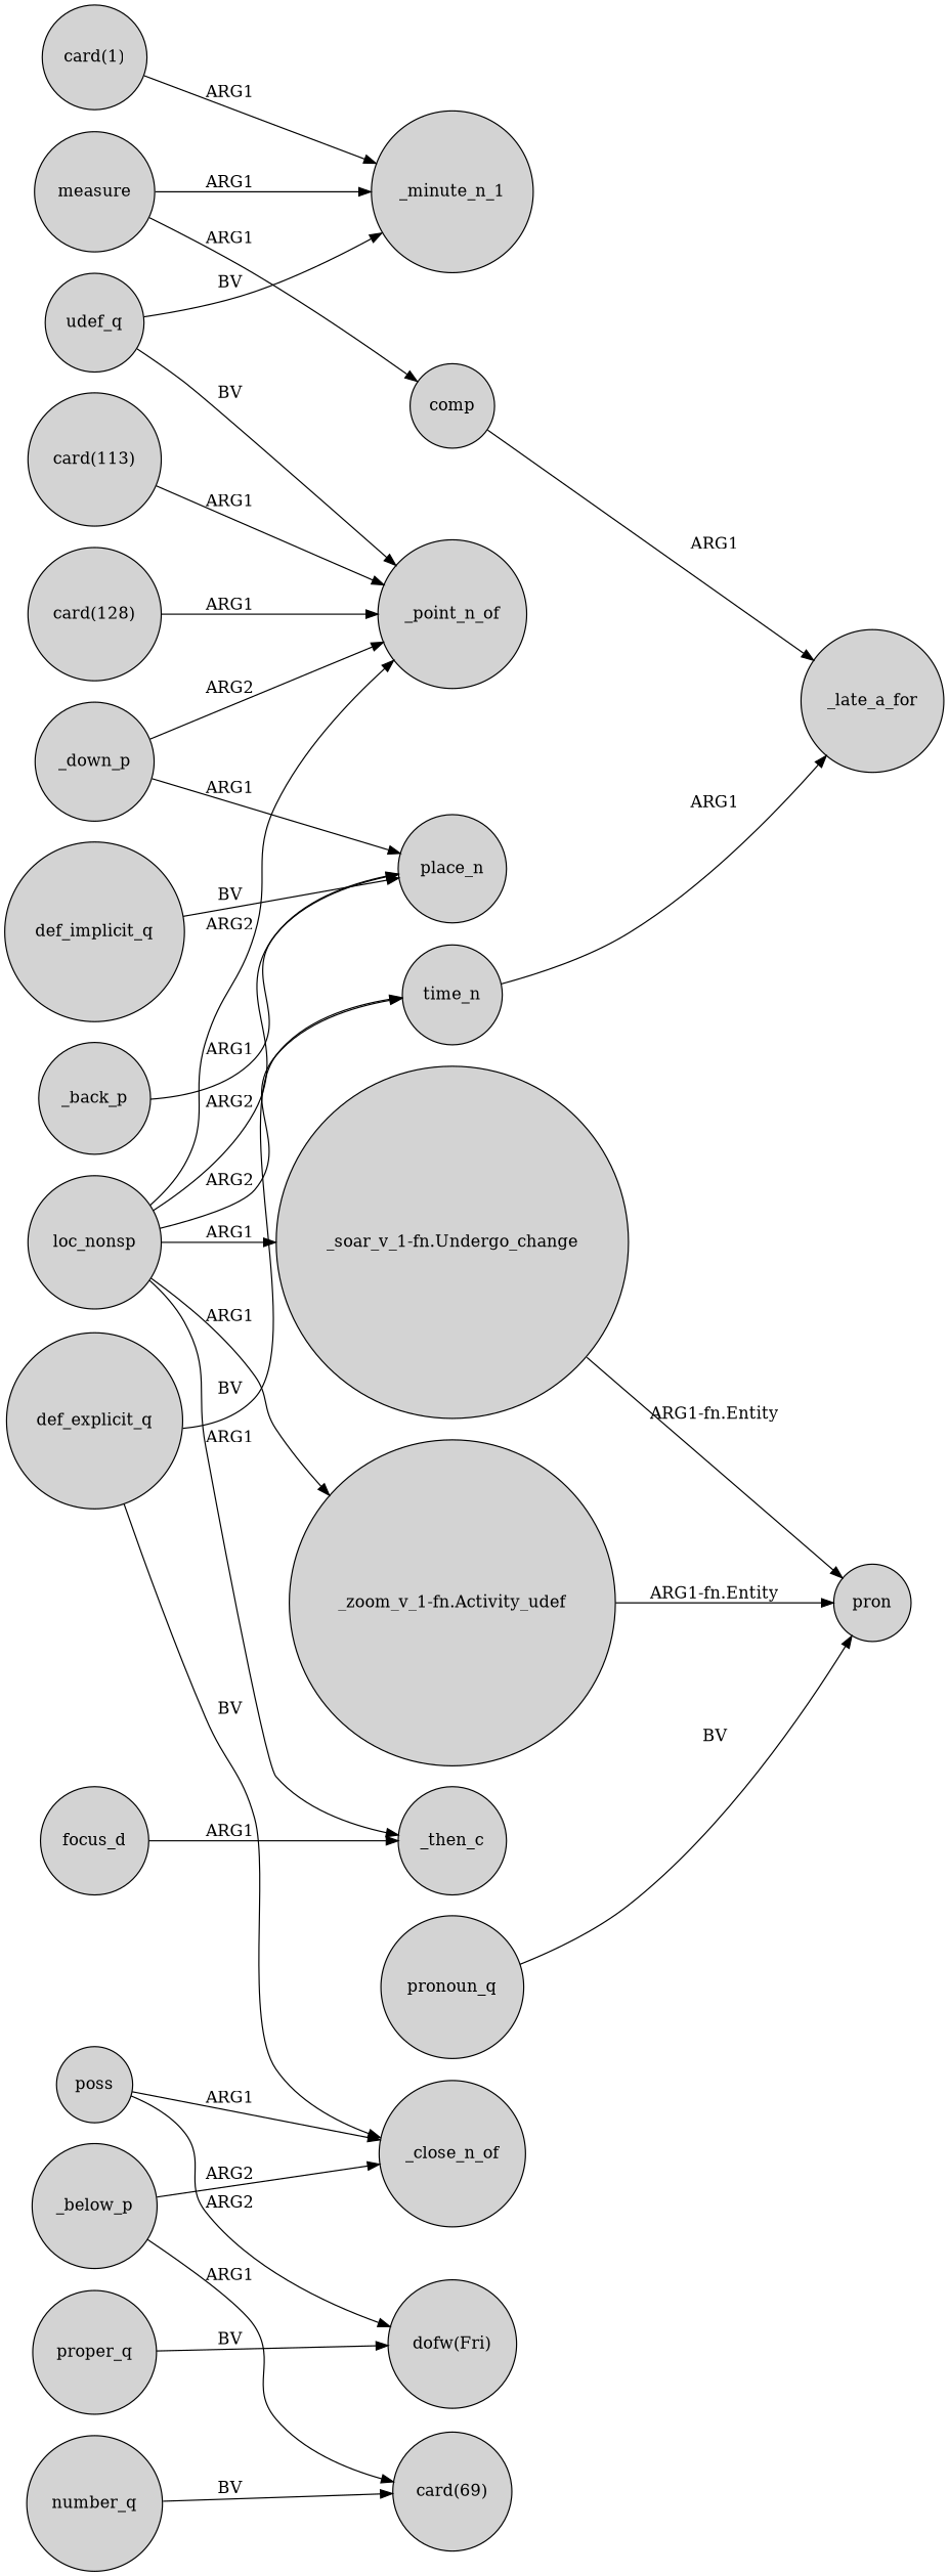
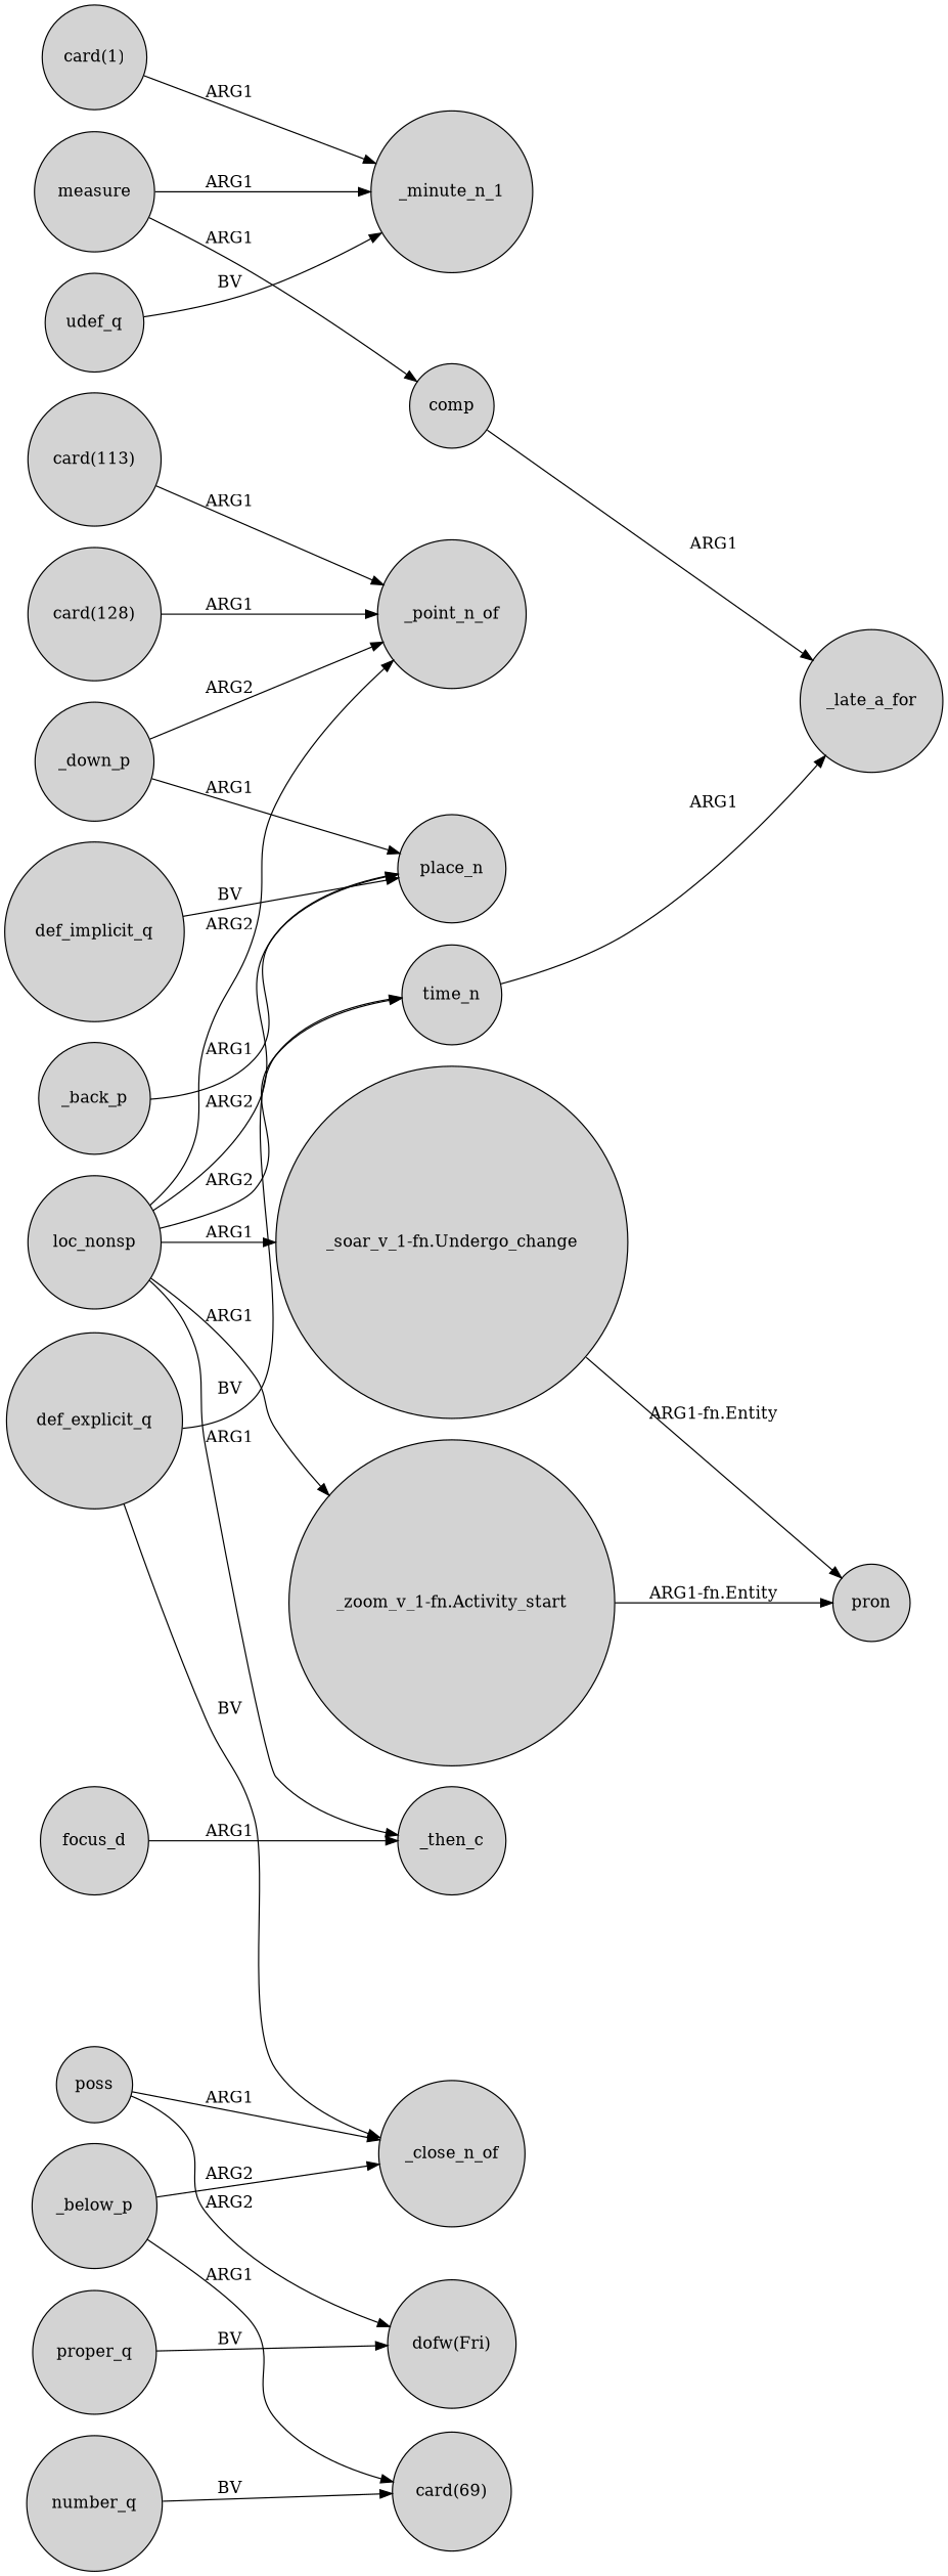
  digraph {
    rankdir=LR
    node [shape=circle style=filled]
    udef_q
    _minute_n_1
    _point_n_of
    proper_q
    "dofw(Fri)"
    def_implicit_q
    place_n
    loc_nonsp
    _then_c
    time_n
    "_soar_v_1-fn.Undergo_change"
-   "_zoom_v_1-fn.Activity_start" [label="_zoom_v_1-fn.Activity_udef"]
+   "_zoom_v_1-fn.Activity_start"
    _late_a_for
    pron
    "card(1)"
    _down_p
    poss
    _close_n_of
    _below_p
    "card(69)"
    focus_d
-   pronoun_q
    _back_p
    comp
    "card(128)"
    measure
    def_explicit_q
    "card(113)"
    number_q
    udef_q -> _minute_n_1 [label=BV]
-   udef_q -> _point_n_of [label=BV]
    proper_q -> "dofw(Fri)" [label=BV]
    def_implicit_q -> place_n [label=BV]
    loc_nonsp -> _point_n_of [label=ARG2]
    loc_nonsp -> place_n [label=ARG2]
    loc_nonsp -> _then_c [label=ARG1]
    loc_nonsp -> time_n [label=ARG2]
    loc_nonsp -> "_soar_v_1-fn.Undergo_change" [label=ARG1]
    loc_nonsp -> "_zoom_v_1-fn.Activity_start" [label=ARG1]
    time_n -> _late_a_for [label=ARG1]
    "_soar_v_1-fn.Undergo_change" -> pron [label="ARG1-fn.Entity"]
    "_zoom_v_1-fn.Activity_start" -> pron [label="ARG1-fn.Entity"]
    "card(1)" -> _minute_n_1 [label=ARG1]
    _down_p -> _point_n_of [label=ARG2]
    _down_p -> place_n [label=ARG1]
    poss -> "dofw(Fri)" [label=ARG2]
    poss -> _close_n_of [label=ARG1]
    _below_p -> _close_n_of [label=ARG2]
    _below_p -> "card(69)" [label=ARG1]
    focus_d -> _then_c [label=ARG1]
-   pronoun_q -> pron [label=BV]
    _back_p -> place_n [label=ARG1]
    comp -> _late_a_for [label=ARG1]
    "card(128)" -> _point_n_of [label=ARG1]
    measure -> _minute_n_1 [label=ARG1]
    measure -> comp [label=ARG1]
    def_explicit_q -> time_n [label=BV]
    def_explicit_q -> _close_n_of [label=BV]
    "card(113)" -> _point_n_of [label=ARG1]
    number_q -> "card(69)" [label=BV]
  }
